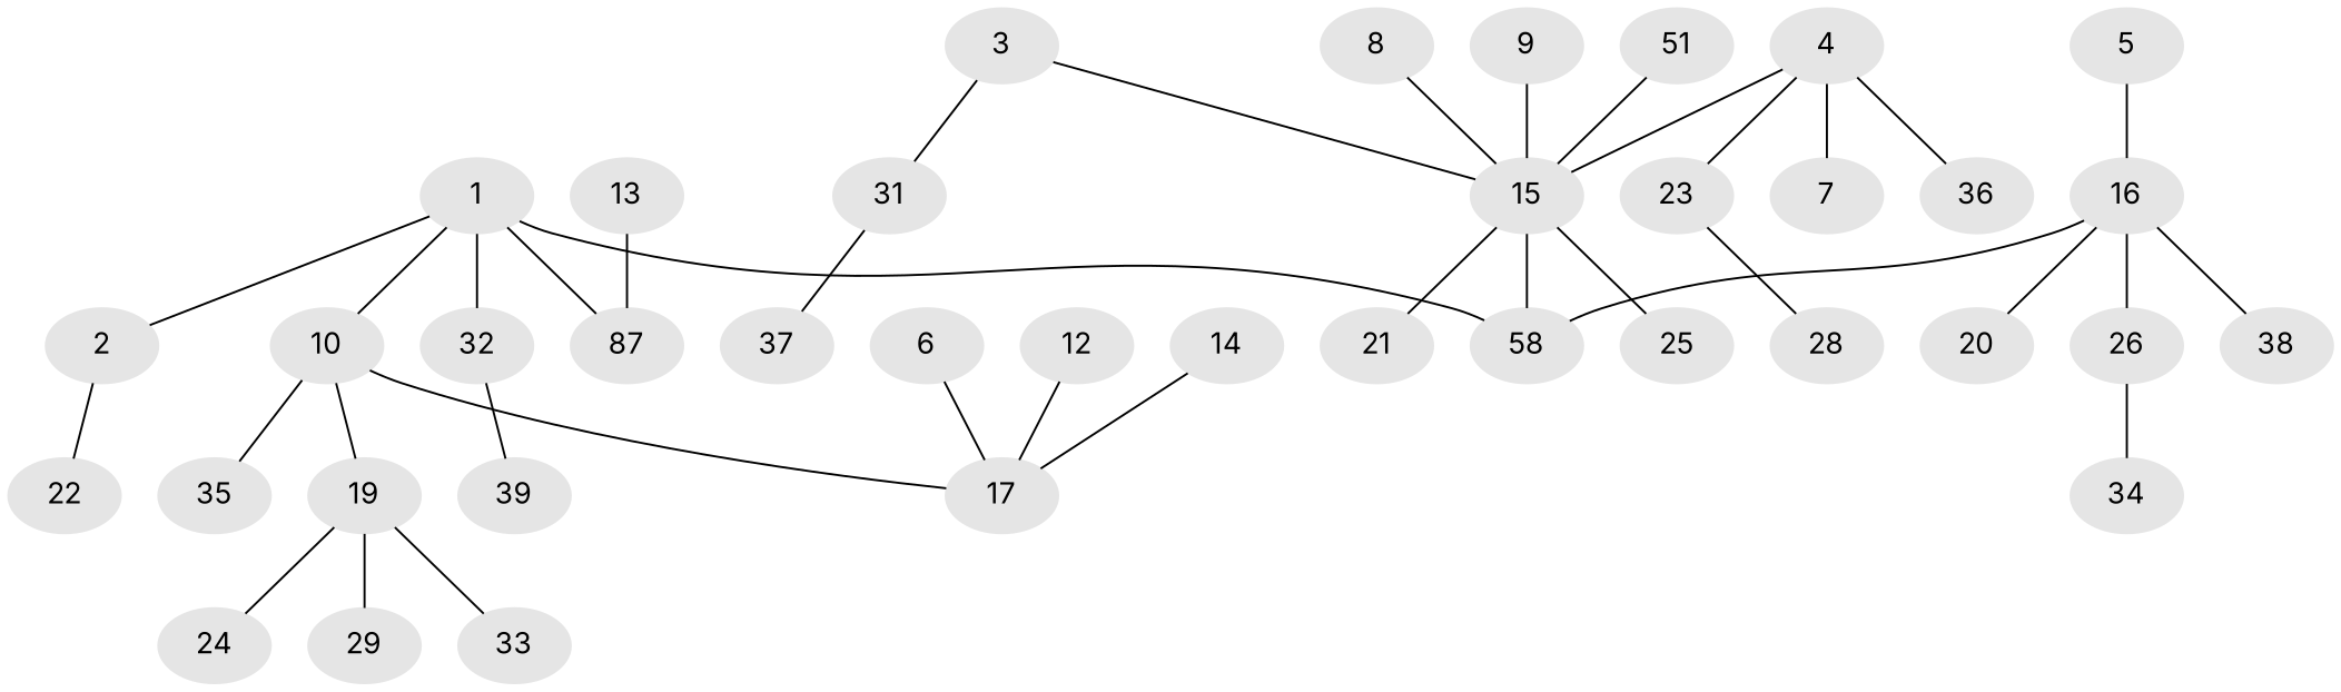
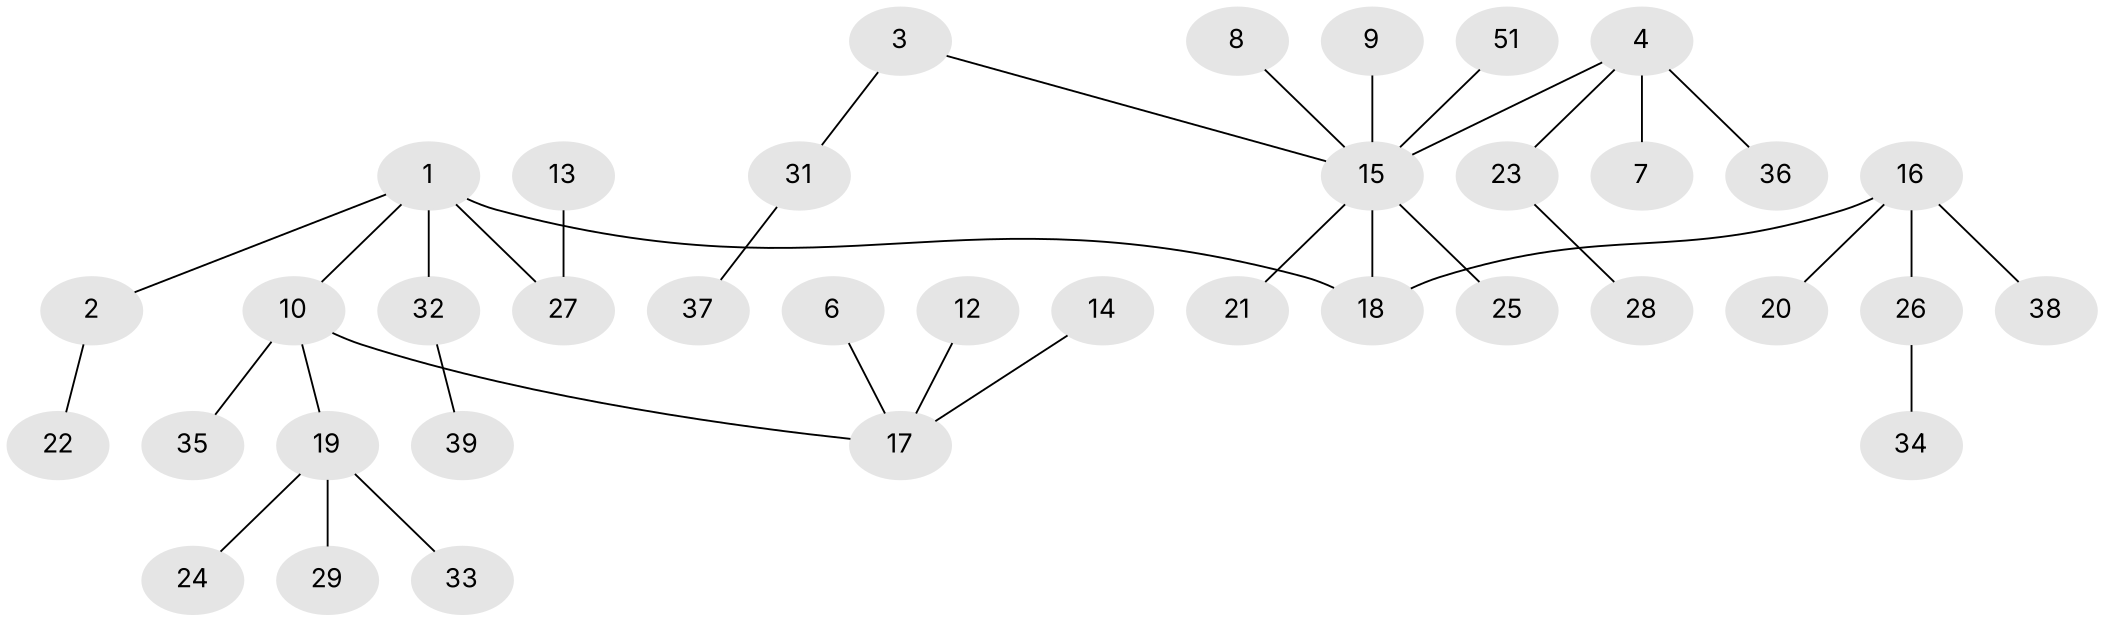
  graph {
    fontname=Inter
    node [color=gray90 fontname=Inter style=filled]
    edge [fontname=Inter weight=1.0]
    1
    2
    10
-   18 [label=58]
-   27 [label=87]
+   18
+   27
    32
    22
    35
    17
    19
    39
    3
    15
    31
    21
    25
    37
    4
    7
    23
    36
    28
-   5
    16
    20
    26
    38
    6
    8
    9
    24
    29
    33
    n34 [label=51]
    12
    13
    14
    34
    1 -- 2
    1 -- 10
    1 -- 18
    1 -- 27
    1 -- 32
    2 -- 22
    10 -- 35
    10 -- 17
    10 -- 19
    32 -- 39
    19 -- 24
    19 -- 29
    19 -- 33
    3 -- 15
    3 -- 31
    15 -- 18
    15 -- 21
    15 -- 25
    31 -- 37
    4 -- 15
    4 -- 7
    4 -- 23
    4 -- 36
    23 -- 28
-   5 -- 16
    16 -- 18
    16 -- 20
    16 -- 26
    16 -- 38
    26 -- 34
    6 -- 17
    8 -- 15
    9 -- 15
    n34 -- 15
    12 -- 17
    13 -- 27
    14 -- 17
  }
